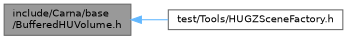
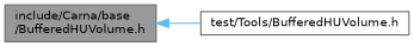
  digraph {
    rankdir=LR
    node [fontname=Helvetica fontsize=10 shape=box style=filled]
    n1 [color=gray40 fillcolor=grey60 fontcolor=black height=0.2 label="include/Carna/base\l/BufferedHUVolume.h" width=0.4]
-   n2 [color=grey40 fillcolor=white height=0.2 label="test/Tools/HUGZSceneFactory.h" width=0.4]
+   n2 [color=grey40 fillcolor=white height=0.2 label="test/Tools/BufferedHUVolume.h" width=0.4]
    n1 -> n2 [color=steelblue1 dir=back fontname=Helvetica fontsize=10 labelfontname=Helvetica labelfontsize=10 style=solid]
  }
